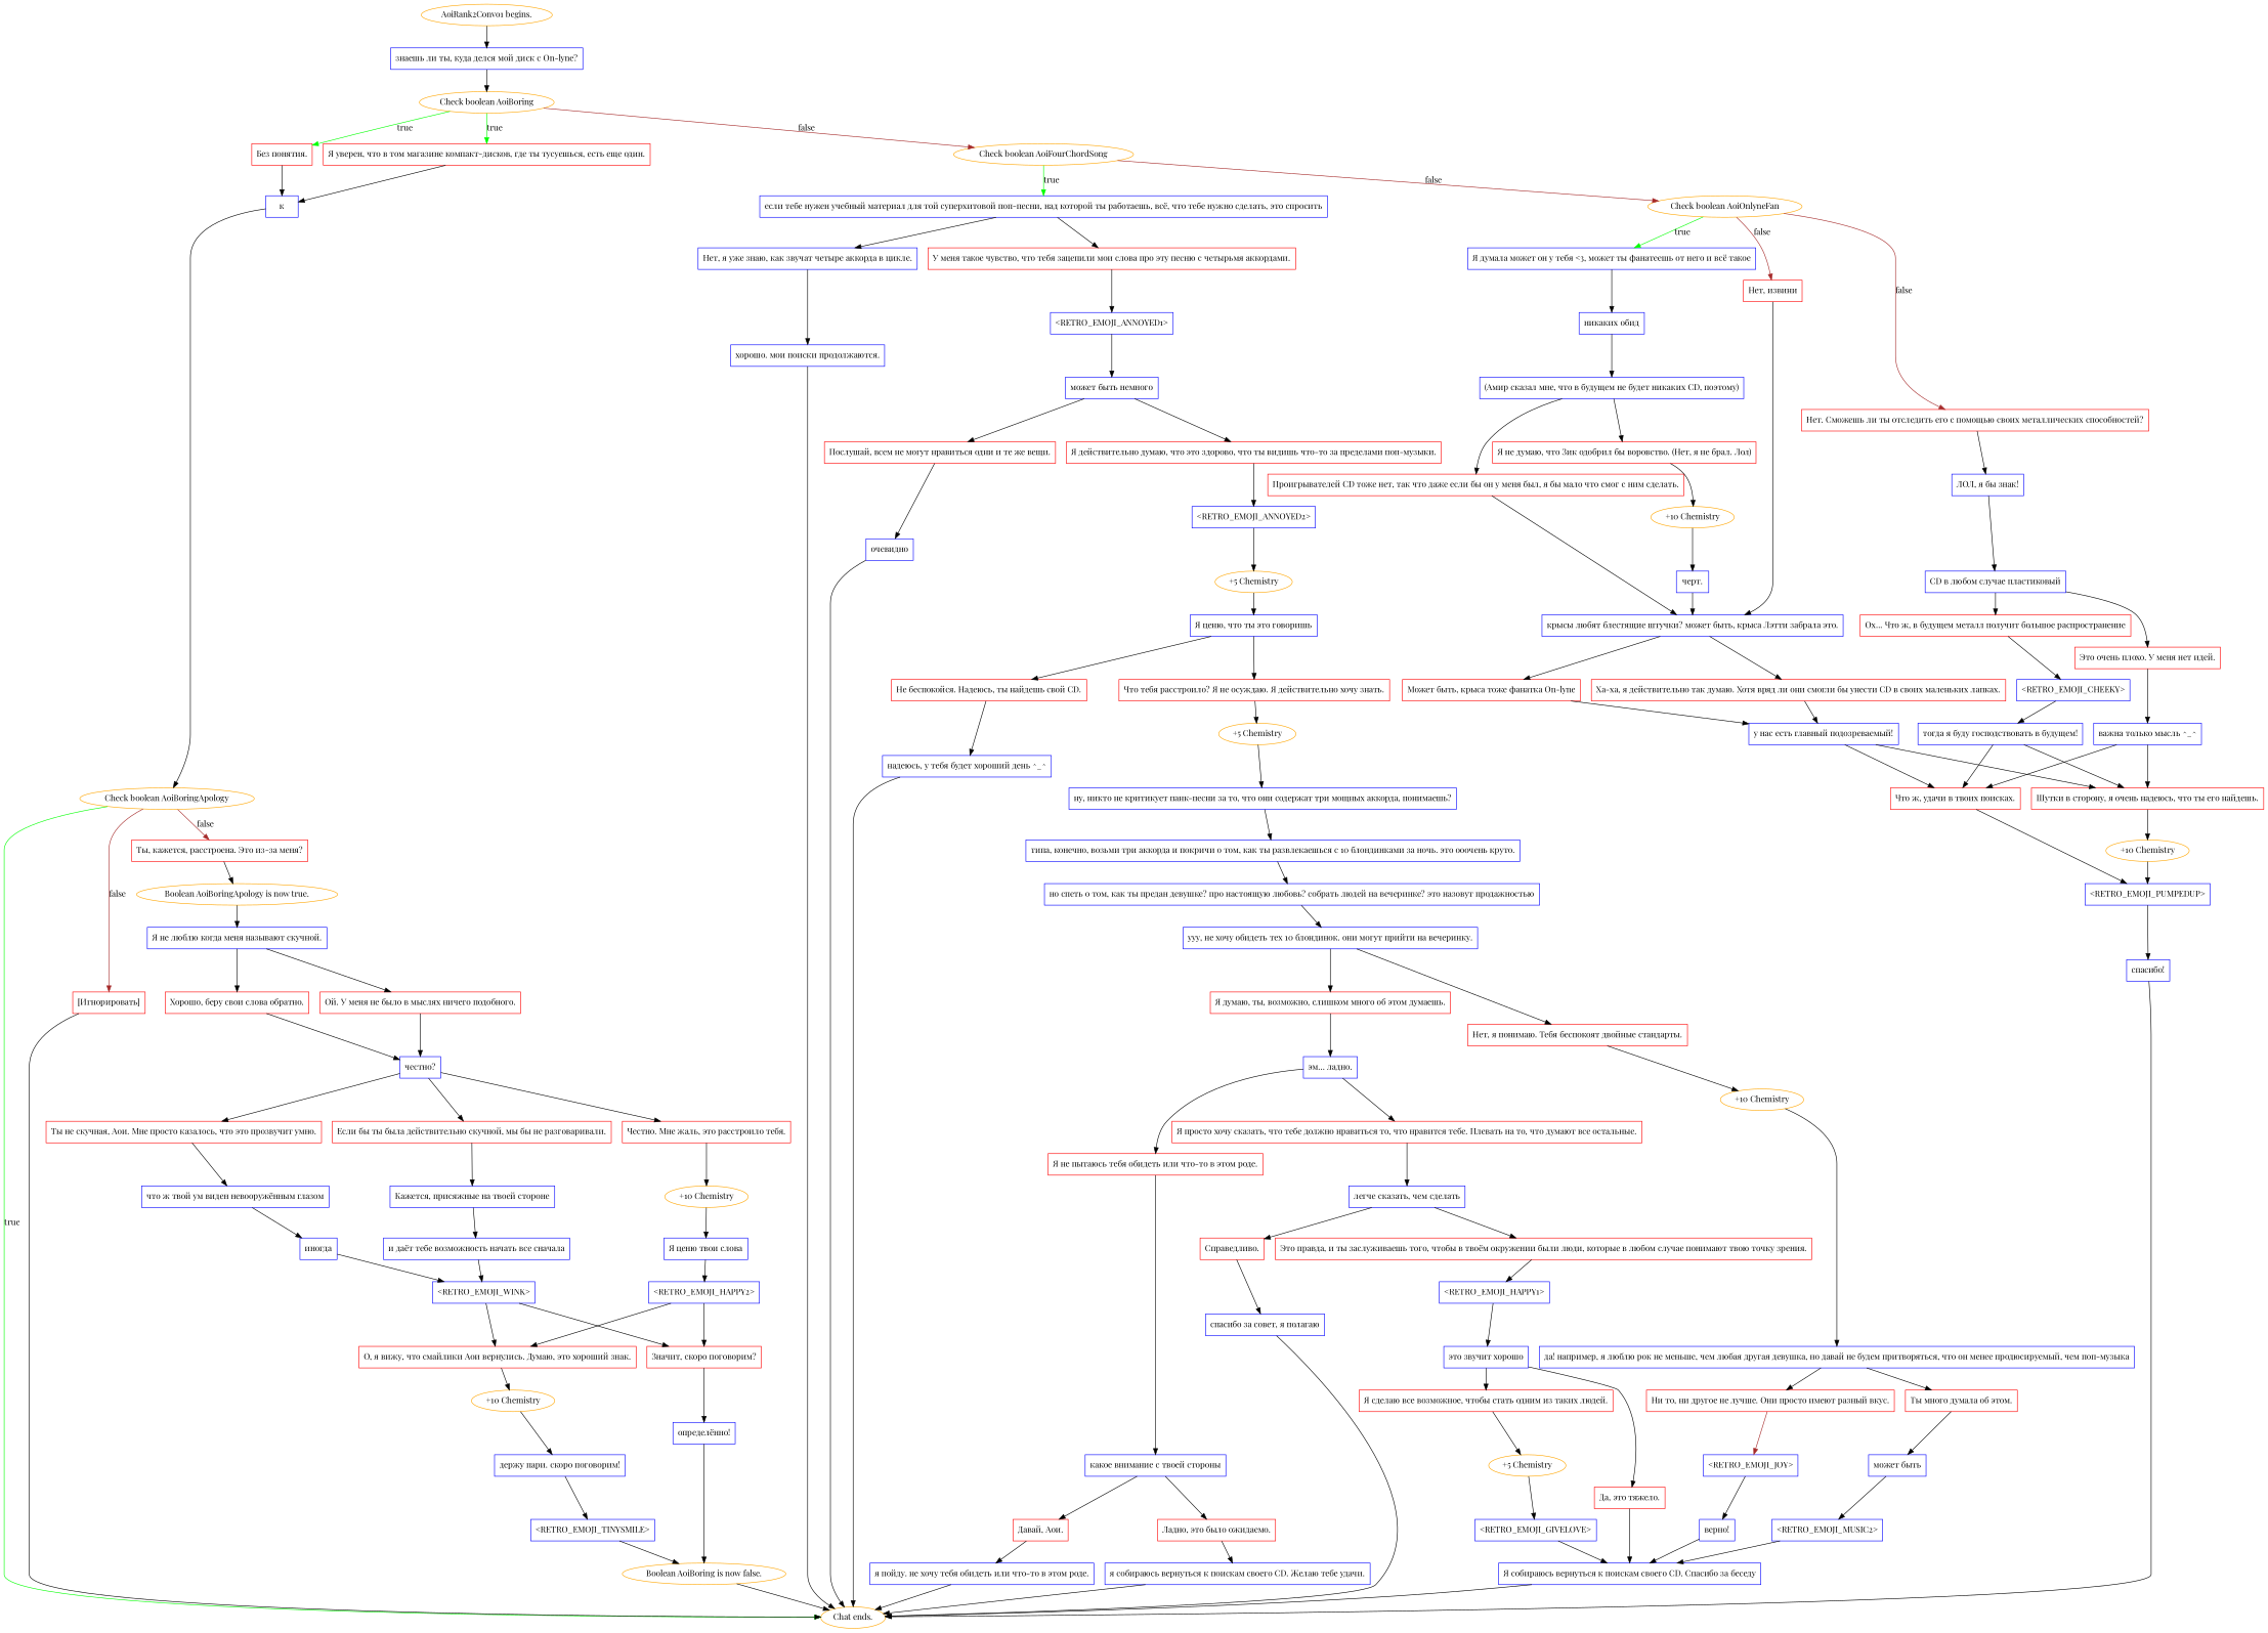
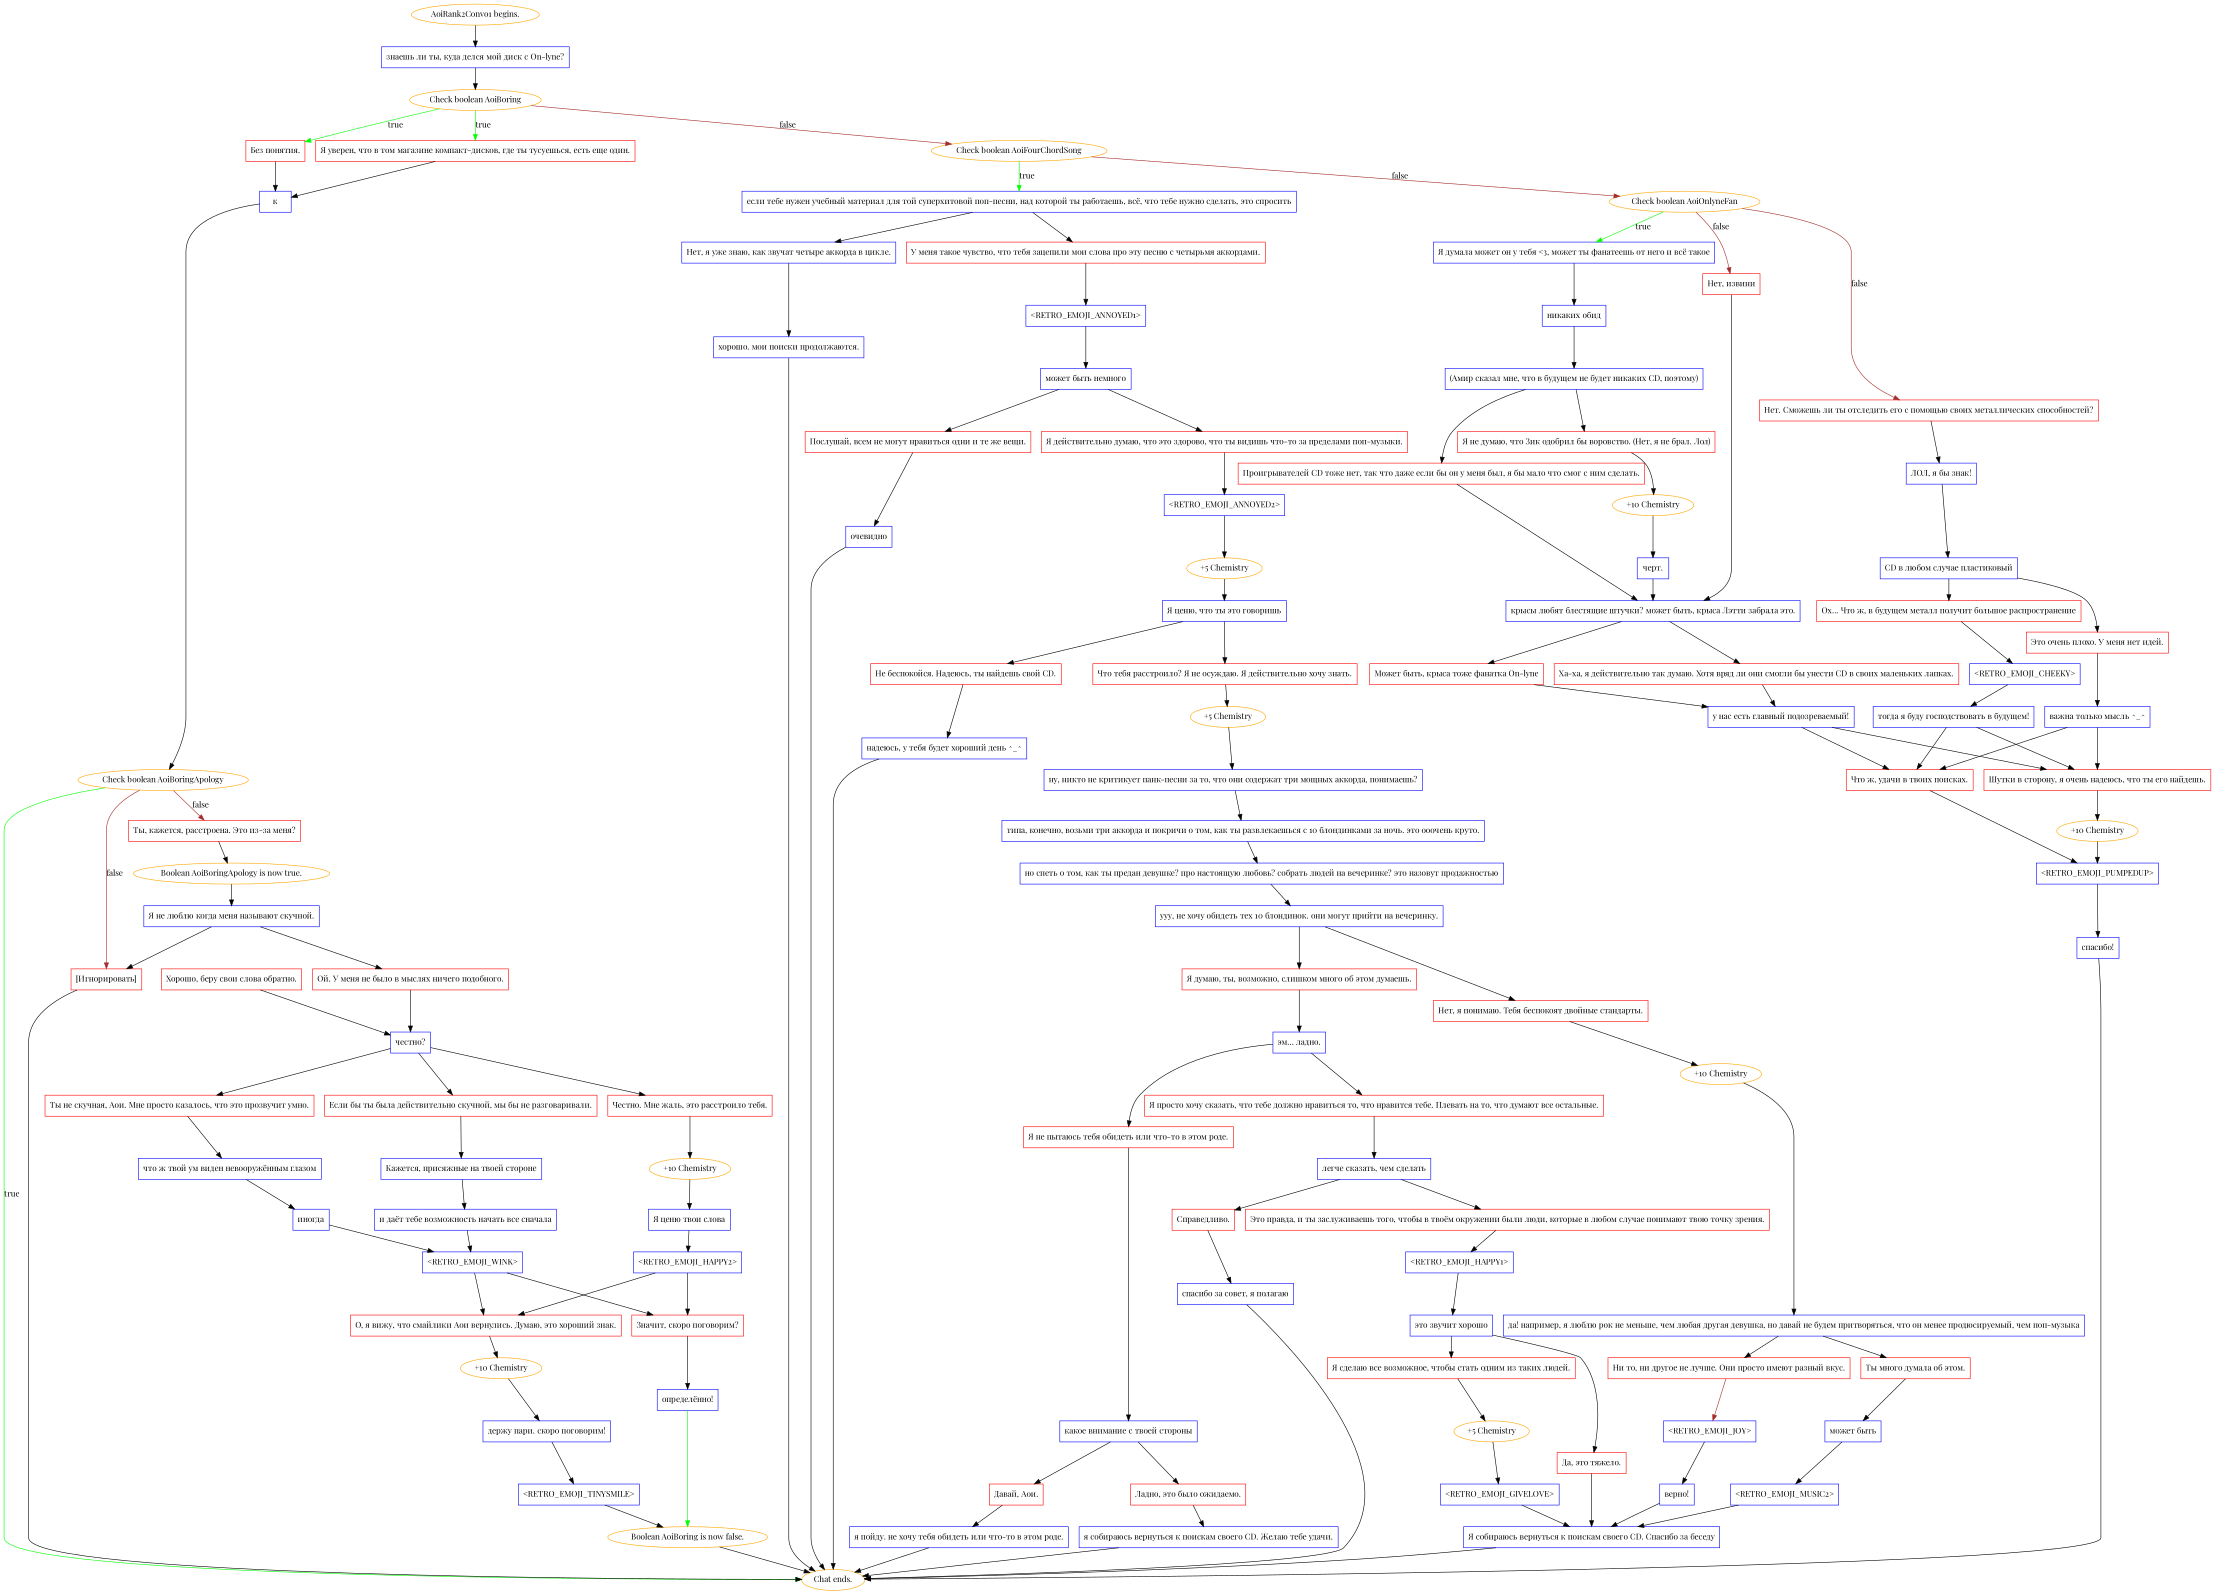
  digraph {
    fontname="Playfair Display"
    node [color=blue fontname="Playfair Display" shape=box]
    edge [fontname="Playfair Display"]
    "AoiRank2Convo1 begins." [color=orange shape=""]
    n2 [label="знаешь ли ты, куда делся мой диск с On-lyne?"]
    n3 [color=orange label="Check boolean AoiBoring" shape=""]
    n4 [color=red label="Без понятия."]
    n5 [color=red label="Я уверен, что в том магазине компакт-дисков, где ты тусуешься, есть еще один."]
    n6 [color=orange label="Check boolean AoiFourChordSong" shape=""]
    n7 [label="к"]
    n8 [label="если тебе нужен учебный материал для той суперхитовой поп-песни, над которой ты работаешь, всё, что тебе нужно сделать, это спросить"]
    n9 [color=orange label="Check boolean AoiOnlyneFan" shape=""]
    n10 [color=orange label="Check boolean AoiBoringApology" shape=""]
    n11 [color=red label="У меня такое чувство, что тебя зацепили мои слова про эту песню с четырьмя аккордами."]
    n12 [label="Нет, я уже знаю, как звучат четыре аккорда в цикле."]
    n13 [label="Я думала может он у тебя <3, может ты фанатеешь от него и всё такое"]
    n14 [color=red label="Нет, извини"]
    n15 [color=red label="Нет. Сможешь ли ты отследить его с помощью своих металлических способностей?"]
    "Chat ends." [color=orange shape=""]
    n17 [color=red label="Ты, кажется, расстроена. Это из-за меня?"]
    n18 [color=red label="[Игнорировать]"]
    n19 [label="<RETRO_EMOJI_ANNOYED1>"]
    n20 [label="хорошо. мои поиски продолжаются."]
    n21 [label="никаких обид"]
    n22 [label="крысы любят блестящие штучки? может быть, крыса Лэтти забрала это."]
    n23 [label="ЛОЛ, я бы знак!"]
    n24 [color=orange label="Boolean AoiBoringApology is now true." shape=""]
    n25 [label="может быть немного"]
    n26 [label="(Амир сказал мне, что в будущем не будет никаких СD, поэтому)"]
    n27 [color=red label="Может быть, крыса тоже фанатка On-lyne"]
    n28 [color=red label="Ха-ха, я действительно так думаю. Хотя вряд ли они смогли бы унести CD в своих маленьких лапках."]
    n29 [label="CD в любом случае пластиковый"]
    n30 [label="Я не люблю когда меня называют скучной."]
    n31 [color=red label="Я действительно думаю, что это здорово, что ты видишь что-то за пределами поп-музыки."]
    n32 [color=red label="Послушай, всем не могут нравиться одни и те же вещи."]
    n33 [color=red label="Я не думаю, что Зик одобрил бы воровство. (Нет, я не брал. Лол)"]
    n34 [color=red label="Проигрывателей CD тоже нет, так что даже если бы он у меня был, я бы мало что смог с ним сделать."]
    n35 [label="у нас есть главный подозреваемый!"]
    n36 [color=red label="Ох... Что ж, в будущем металл получит большое распространение"]
    n37 [color=red label="Это очень плохо. У меня нет идей."]
    n38 [color=red label="Ой. У меня не было в мыслях ничего подобного."]
    n39 [color=red label="Хорошо, беру свои слова обратно."]
    n40 [label="<RETRO_EMOJI_ANNOYED2>"]
    n41 [label="очевидно"]
    n42 [color=orange label="+10 Chemistry" shape=""]
    n43 [color=red label="Шутки в сторону, я очень надеюсь, что ты его найдешь."]
    n44 [color=red label="Что ж, удачи в твоих поисках."]
    n45 [label="<RETRO_EMOJI_CHEEKY>"]
    n46 [label="важна только мысль ^_^"]
    n47 [label="честно?"]
    n48 [color=orange label="+5 Chemistry" shape=""]
    n49 [label="черт."]
    n50 [color=orange label="+10 Chemistry" shape=""]
    n51 [label="<RETRO_EMOJI_PUMPEDUP>"]
    n52 [label="тогда я буду господствовать в будущем!"]
    n53 [color=red label="Честно. Мне жаль, это расстроило тебя."]
    n54 [color=red label="Ты не скучная, Аои. Мне просто казалось, что это прозвучит умно."]
    n55 [color=red label="Если бы ты была действительно скучной, мы бы не разговаривали."]
    n56 [label="Я ценю, что ты это говоришь"]
    n57 [label="спасибо!"]
    n58 [color=orange label="+10 Chemistry" shape=""]
    n59 [label="что ж твой ум виден невооружённым глазом"]
    n60 [label="Кажется, присяжные на твоей стороне"]
    n61 [color=red label="Что тебя расстроило? Я не осуждаю. Я действительно хочу знать."]
    n62 [color=red label="Не беспокойся. Надеюсь, ты найдешь свой CD."]
    n63 [label="Я ценю твои слова"]
    n64 [label="иногда"]
    n65 [label="и даёт тебе возможность начать все сначала"]
    n66 [color=orange label="+5 Chemistry" shape=""]
    n67 [label="надеюсь, у тебя будет хороший день ^_^"]
    n68 [label="<RETRO_EMOJI_HAPPY2>"]
    n69 [label="<RETRO_EMOJI_WINK>"]
    n70 [label="ну, никто не критикует панк-песни за то, что они содержат три мощных аккорда, понимаешь?"]
    n71 [color=red label="Значит, скоро поговорим?"]
    n72 [color=red label="О, я вижу, что смайлики Аои вернулись. Думаю, это хороший знак."]
    n73 [label="типа, конечно, возьми три аккорда и покричи о том, как ты развлекаешься с 10 блондинками за ночь. это ооочень круто."]
    n74 [label="определённо!"]
    n75 [color=orange label="+10 Chemistry" shape=""]
    n76 [label="но спеть о том, как ты предан девушке? про настоящую любовь? собрать людей на вечеринке? это назовут продажностью"]
    n77 [color=orange label="Boolean AoiBoring is now false." shape=""]
    n78 [label="держу пари. скоро поговорим!"]
    n79 [label="ууу, не хочу обидеть тех 10 блондинок. они могут прийти на вечеринку."]
    n80 [label="<RETRO_EMOJI_TINYSMILE>"]
    n81 [color=red label="Нет, я понимаю. Тебя беспокоят двойные стандарты."]
    n82 [color=red label="Я думаю, ты, возможно, слишком много об этом думаешь."]
    n83 [color=orange label="+10 Chemistry" shape=""]
    n84 [label="эм... ладно."]
    n85 [label="да! например, я люблю рок не меньше, чем любая другая девушка, но давай не будем притворяться, что он менее продюсируемый, чем поп-музыка"]
    n86 [color=red label="Я просто хочу сказать, что тебе должно нравиться то, что нравится тебе. Плевать на то, что думают все остальные."]
    n87 [color=red label="Я не пытаюсь тебя обидеть или что-то в этом роде."]
    n88 [color=red label="Ни то, ни другое не лучше. Они просто имеют разный вкус."]
    n89 [color=red label="Ты много думала об этом."]
    n90 [label="легче сказать, чем сделать"]
    n91 [label="какое внимание с твоей стороны"]
    n92 [label="<RETRO_EMOJI_JOY>"]
    n93 [label="может быть"]
    n94 [color=red label="Справедливо."]
    n95 [color=red label="Это правда, и ты заслуживаешь того, чтобы в твоём окружении были люди, которые в любом случае понимают твою точку зрения."]
    n96 [color=red label="Ладно, это было ожидаемо."]
    n97 [color=red label="Давай, Аои."]
    n98 [label="верно!"]
    n99 [label="<RETRO_EMOJI_MUSIC2>"]
    n100 [label="спасибо за совет, я полагаю"]
    n101 [label="<RETRO_EMOJI_HAPPY1>"]
    n102 [label="я собираюсь вернуться к поискам своего CD. Желаю тебе удачи."]
    n103 [label="я пойду. не хочу тебя обидеть или что-то в этом роде."]
    n104 [label="Я собираюсь вернуться к поискам своего CD. Спасибо за беседу"]
    n105 [label="это звучит хорошо"]
    n106 [color=red label="Я сделаю все возможное, чтобы стать одним из таких людей."]
    n107 [color=red label="Да, это тяжело."]
    n108 [color=orange label="+5 Chemistry" shape=""]
    n109 [label="<RETRO_EMOJI_GIVELOVE>"]
    "AoiRank2Convo1 begins." -> n2
    n2 -> n3
    n3 -> n4 [color=green label=true]
    n3 -> n5 [color=green label=true]
    n3 -> n6 [color=brown label=false]
    n4 -> n7
    n5 -> n7
    n6 -> n8 [color=green label=true]
    n6 -> n9 [color=brown label=false]
    n7 -> n10
    n8 -> n11
    n8 -> n12
    n9 -> n13 [color=green label=true]
    n9 -> n14 [color=brown label=false]
    n9 -> n15 [color=brown label=false]
    n10 -> "Chat ends." [color=green label=true]
    n10 -> n17 [color=brown label=false]
    n10 -> n18 [color=brown label=false]
    n11 -> n19
    n12 -> n20
    n13 -> n21
    n14 -> n22
    n15 -> n23
    n17 -> n24
    n18 -> "Chat ends."
    n19 -> n25
    n20 -> "Chat ends."
    n21 -> n26
    n22 -> n27
    n22 -> n28
    n23 -> n29
    n24 -> n30
    n25 -> n31
    n25 -> n32
    n26 -> n33
    n26 -> n34
    n27 -> n35
    n28 -> n35
    n29 -> n36
    n29 -> n37
    n30 -> n38
-   n30 -> n39
+   n30 -> n18
    n31 -> n40
    n32 -> n41
    n33 -> n42
    n34 -> n22
    n35 -> n43
    n35 -> n44
    n36 -> n45
    n37 -> n46
    n38 -> n47
    n39 -> n47
    n40 -> n48
    n41 -> "Chat ends."
    n42 -> n49
    n43 -> n50
    n44 -> n51
    n45 -> n52
    n46 -> n43
    n46 -> n44
    n47 -> n53
    n47 -> n54
    n47 -> n55
    n48 -> n56
    n49 -> n22
    n50 -> n51
    n51 -> n57
    n52 -> n43
    n52 -> n44
    n53 -> n58
    n54 -> n59
    n55 -> n60
    n56 -> n61
    n56 -> n62
    n57 -> "Chat ends."
    n58 -> n63
    n59 -> n64
    n60 -> n65
    n61 -> n66
    n62 -> n67
    n63 -> n68
    n64 -> n69
    n65 -> n69
    n66 -> n70
    n67 -> "Chat ends."
    n68 -> n71
    n68 -> n72
    n69 -> n71
    n69 -> n72
    n70 -> n73
    n71 -> n74
    n72 -> n75
    n73 -> n76
-   n74 -> n77
+   n74 -> n77 [color=green]
    n75 -> n78
    n76 -> n79
    n77 -> "Chat ends."
    n78 -> n80
    n79 -> n81
    n79 -> n82
    n80 -> n77
    n81 -> n83
    n82 -> n84
    n83 -> n85
    n84 -> n86
    n84 -> n87
    n85 -> n88
    n85 -> n89
    n86 -> n90
    n87 -> n91
    n88 -> n92 [color=brown]
    n89 -> n93
    n90 -> n94
    n90 -> n95
    n91 -> n96
    n91 -> n97
    n92 -> n98
    n93 -> n99
    n94 -> n100
    n95 -> n101
    n96 -> n102
    n97 -> n103
    n98 -> n104
    n99 -> n104
    n100 -> "Chat ends."
    n101 -> n105
    n102 -> "Chat ends."
    n103 -> "Chat ends."
    n104 -> "Chat ends."
    n105 -> n106
    n105 -> n107
    n106 -> n108
    n107 -> n104
    n108 -> n109
    n109 -> n104
  }
